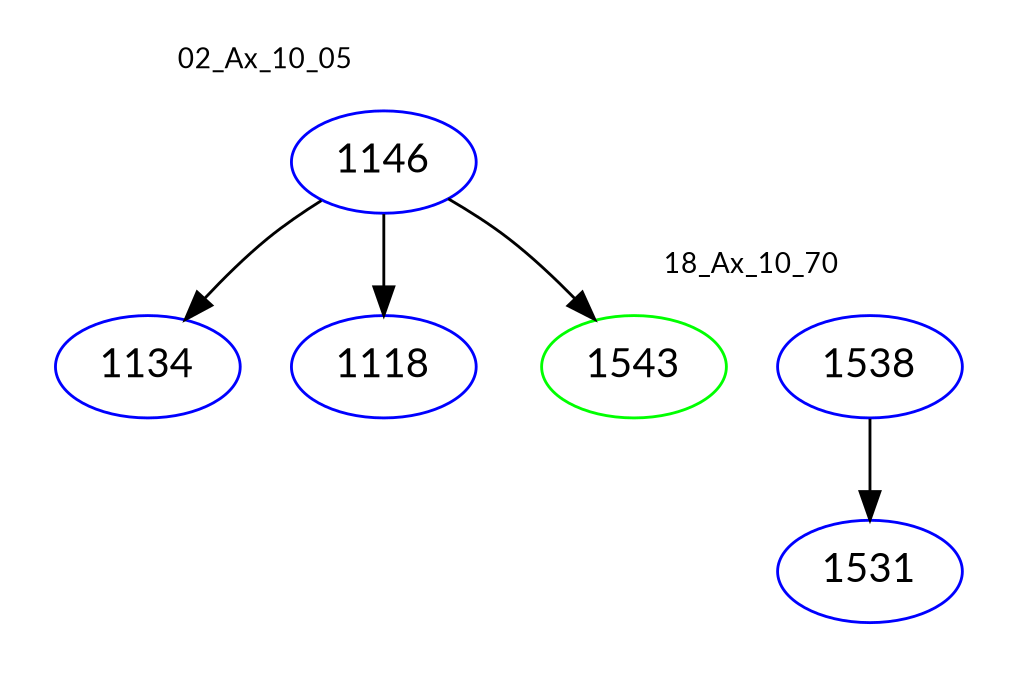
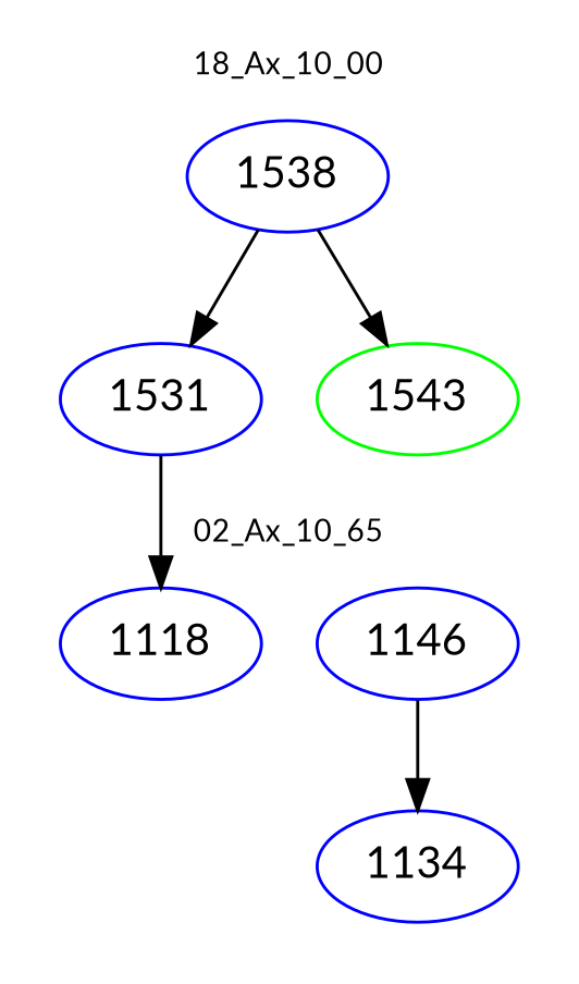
  digraph {
    fontname=Lato
    node [color=blue fontname=Lato]
    edge [color=black fontname=Lato]
    n1 [label=1146]
    n2 [label=1134]
    n3 [label=1118]
    n4 [label=1538]
    n5 [label=1531]
    n6 [color=green label=1543]
    subgraph cluster_1 {
      color=white
      fontsize=10
-     label="02_Ax_10_05"
+     label="02_Ax_10_65"
      n1
      n2
      n3
    }
    subgraph cluster_2 {
      color=white
      fontsize=10
-     label="18_Ax_10_70"
+     label="18_Ax_10_00"
      n4
      n5
      n6
    }
    n1 -> n2
-   n1 -> n3
+   n5 -> n3
    n4 -> n5
-   n1 -> n6
+   n4 -> n6
  }
